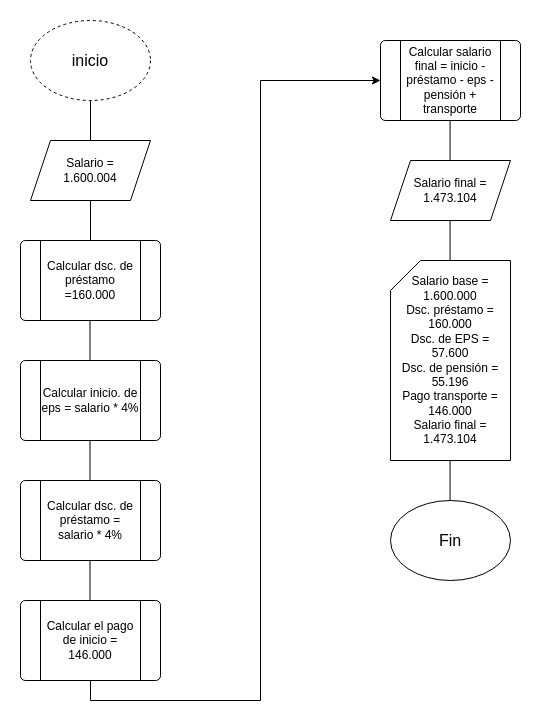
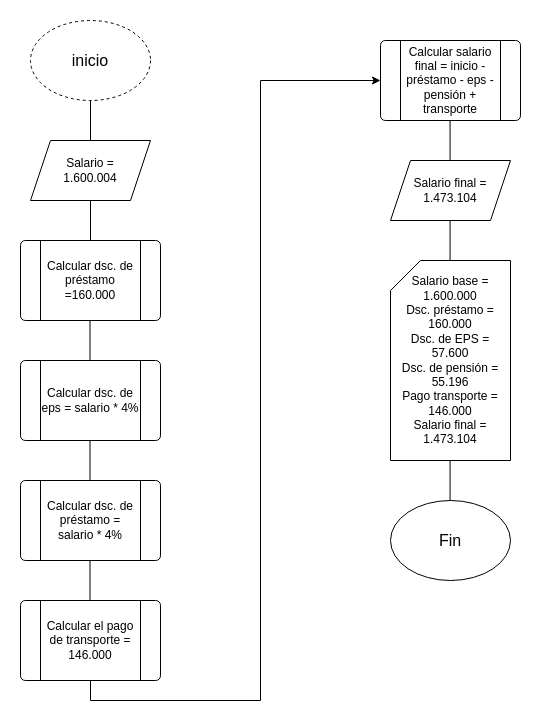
  <mxCell id="0" />
  <mxCell id="1" parent="0" />
  <mxCell id="2" value="&lt;font style=&quot;font-size: 16px;&quot;&gt;inicio&lt;/font&gt;" style="ellipse;whiteSpace=wrap;html=1;dashed=1;" parent="1" vertex="1"><mxGeometry x="30" y="20" width="120" height="80" as="geometry" /></mxCell>
  <mxCell id="3" value="" style="endArrow=none;html=1;rounded=0;entryX=0.5;entryY=1;entryDx=0;entryDy=0;" parent="1" target="2" edge="1"><mxGeometry width="50" height="50" relative="1" as="geometry"><mxPoint x="90" y="140" as="sourcePoint" /><mxPoint x="390" y="110" as="targetPoint" /></mxGeometry></mxCell>
  <mxCell id="4" value="Salario = &lt;br&gt;1.600.004" style="shape=parallelogram;perimeter=parallelogramPerimeter;whiteSpace=wrap;html=1;fixedSize=1;" parent="1" vertex="1"><mxGeometry x="30" y="140" width="120" height="60" as="geometry" /></mxCell>
  <mxCell id="5" value="" style="verticalLabelPosition=bottom;verticalAlign=top;html=1;shape=process;whiteSpace=wrap;rounded=1;size=0.14;arcSize=6;" parent="1" vertex="1"><mxGeometry x="20" y="600" width="140" height="80" as="geometry" /></mxCell>
  <mxCell id="6" value="" style="verticalLabelPosition=bottom;verticalAlign=top;html=1;shape=process;whiteSpace=wrap;rounded=1;size=0.14;arcSize=6;" parent="1" vertex="1"><mxGeometry x="20" y="480" width="140" height="80" as="geometry" /></mxCell>
  <mxCell id="7" value="" style="verticalLabelPosition=bottom;verticalAlign=top;html=1;shape=process;whiteSpace=wrap;rounded=1;size=0.14;arcSize=6;" parent="1" vertex="1"><mxGeometry x="20" y="360" width="140" height="80" as="geometry" /></mxCell>
  <mxCell id="8" value="" style="verticalLabelPosition=bottom;verticalAlign=top;html=1;shape=process;whiteSpace=wrap;rounded=1;size=0.14;arcSize=6;" parent="1" vertex="1"><mxGeometry x="20" y="240" width="140" height="80" as="geometry" /></mxCell>
  <mxCell id="9" value="Calcular dsc. de préstamo =160.000" style="text;strokeColor=none;align=center;fillColor=none;html=1;verticalAlign=middle;whiteSpace=wrap;rounded=0;" parent="1" vertex="1"><mxGeometry x="40" y="240" width="100" height="80" as="geometry" /></mxCell>
  <mxCell id="10" value="" style="endArrow=none;html=1;rounded=0;entryX=0.5;entryY=1;entryDx=0;entryDy=0;" parent="1" target="4" edge="1"><mxGeometry width="50" height="50" relative="1" as="geometry"><mxPoint x="90" y="240" as="sourcePoint" /><mxPoint x="270" y="310" as="targetPoint" /></mxGeometry></mxCell>
  <mxCell id="11" value="" style="endArrow=none;html=1;rounded=0;entryX=0.5;entryY=1;entryDx=0;entryDy=0;" parent="1" edge="1"><mxGeometry width="50" height="50" relative="1" as="geometry"><mxPoint x="89.5" y="360" as="sourcePoint" /><mxPoint x="89.5" y="320" as="targetPoint" /></mxGeometry></mxCell>
- <mxCell id="12" value="Calcular inicio. de eps = salario * 4%" style="text;strokeColor=none;align=center;fillColor=none;html=1;verticalAlign=middle;whiteSpace=wrap;rounded=0;" parent="1" vertex="1"><mxGeometry x="40" y="360" width="100" height="80" as="geometry" /></mxCell>
+ <mxCell id="12" value="Calcular dsc. de eps = salario * 4%" style="text;strokeColor=none;align=center;fillColor=none;html=1;verticalAlign=middle;whiteSpace=wrap;rounded=0;" parent="1" vertex="1"><mxGeometry x="40" y="360" width="100" height="80" as="geometry" /></mxCell>
  <mxCell id="13" value="" style="endArrow=none;html=1;rounded=0;entryX=0.5;entryY=1;entryDx=0;entryDy=0;" parent="1" edge="1"><mxGeometry width="50" height="50" relative="1" as="geometry"><mxPoint x="89.5" y="480" as="sourcePoint" /><mxPoint x="89.5" y="440" as="targetPoint" /></mxGeometry></mxCell>
  <mxCell id="14" value="" style="endArrow=none;html=1;rounded=0;entryX=0.5;entryY=1;entryDx=0;entryDy=0;" parent="1" edge="1"><mxGeometry width="50" height="50" relative="1" as="geometry"><mxPoint x="89.5" y="600" as="sourcePoint" /><mxPoint x="89.5" y="560" as="targetPoint" /></mxGeometry></mxCell>
  <mxCell id="15" value="Calcular dsc. de préstamo = salario * 4%" style="text;strokeColor=none;align=center;fillColor=none;html=1;verticalAlign=middle;whiteSpace=wrap;rounded=0;" parent="1" vertex="1"><mxGeometry x="40" y="480" width="100" height="80" as="geometry" /></mxCell>
  <mxCell id="16" style="edgeStyle=orthogonalEdgeStyle;rounded=0;orthogonalLoop=1;jettySize=auto;html=1;exitX=0.5;exitY=1;exitDx=0;exitDy=0;entryX=0;entryY=0.5;entryDx=0;entryDy=0;" parent="1" source="17" target="19" edge="1"><mxGeometry relative="1" as="geometry" /></mxCell>
- <mxCell id="17" value="Calcular el pago de inicio = 146.000" style="text;strokeColor=none;align=center;fillColor=none;html=1;verticalAlign=middle;whiteSpace=wrap;rounded=0;" parent="1" vertex="1"><mxGeometry x="40" y="600" width="100" height="80" as="geometry" /></mxCell>
+ <mxCell id="17" value="Calcular el pago de transporte = 146.000" style="text;strokeColor=none;align=center;fillColor=none;html=1;verticalAlign=middle;whiteSpace=wrap;rounded=0;" parent="1" vertex="1"><mxGeometry x="40" y="600" width="100" height="80" as="geometry" /></mxCell>
  <mxCell id="18" value="" style="endArrow=none;html=1;rounded=0;entryX=0.5;entryY=1;entryDx=0;entryDy=0;" parent="1" edge="1"><mxGeometry width="50" height="50" relative="1" as="geometry"><mxPoint x="449.57" y="160" as="sourcePoint" /><mxPoint x="449.57" y="120" as="targetPoint" /></mxGeometry></mxCell>
  <mxCell id="19" value="" style="verticalLabelPosition=bottom;verticalAlign=top;html=1;shape=process;whiteSpace=wrap;rounded=1;size=0.14;arcSize=6;" parent="1" vertex="1"><mxGeometry x="380" y="40" width="140" height="80" as="geometry" /></mxCell>
  <mxCell id="20" value="Calcular salario final = inicio - préstamo - eps - pensión + transporte" style="text;strokeColor=none;align=center;fillColor=none;html=1;verticalAlign=middle;whiteSpace=wrap;rounded=0;" parent="1" vertex="1"><mxGeometry x="400" y="40" width="100" height="80" as="geometry" /></mxCell>
  <mxCell id="21" value="" style="endArrow=none;html=1;rounded=0;entryX=0.5;entryY=1;entryDx=0;entryDy=0;" parent="1" edge="1"><mxGeometry width="50" height="50" relative="1" as="geometry"><mxPoint x="449.57" y="260" as="sourcePoint" /><mxPoint x="449.57" y="220" as="targetPoint" /></mxGeometry></mxCell>
  <mxCell id="22" value="Salario final = 1.473.104" style="shape=parallelogram;perimeter=parallelogramPerimeter;whiteSpace=wrap;html=1;fixedSize=1;" parent="1" vertex="1"><mxGeometry x="390" y="160" width="120" height="60" as="geometry" /></mxCell>
  <mxCell id="23" value="Salario base = 1.600.000&lt;br&gt;Dsc. préstamo = 160.000&lt;br&gt;Dsc. de EPS = 57.600&lt;br&gt;Dsc. de pensión = 55.196&lt;br&gt;Pago transporte = 146.000&lt;br&gt;Salario final = 1.473.104" style="shape=card;whiteSpace=wrap;html=1;" parent="1" vertex="1"><mxGeometry x="390" y="260" width="120" height="200" as="geometry" /></mxCell>
  <mxCell id="24" value="&lt;span style=&quot;font-size: 16px;&quot;&gt;Fin&lt;/span&gt;" style="ellipse;whiteSpace=wrap;html=1;" parent="1" vertex="1"><mxGeometry x="390" y="500" width="120" height="80" as="geometry" /></mxCell>
  <mxCell id="25" value="" style="endArrow=none;html=1;rounded=0;entryX=0.5;entryY=1;entryDx=0;entryDy=0;" parent="1" edge="1"><mxGeometry width="50" height="50" relative="1" as="geometry"><mxPoint x="449.57" y="500" as="sourcePoint" /><mxPoint x="449.57" y="460" as="targetPoint" /></mxGeometry></mxCell>
